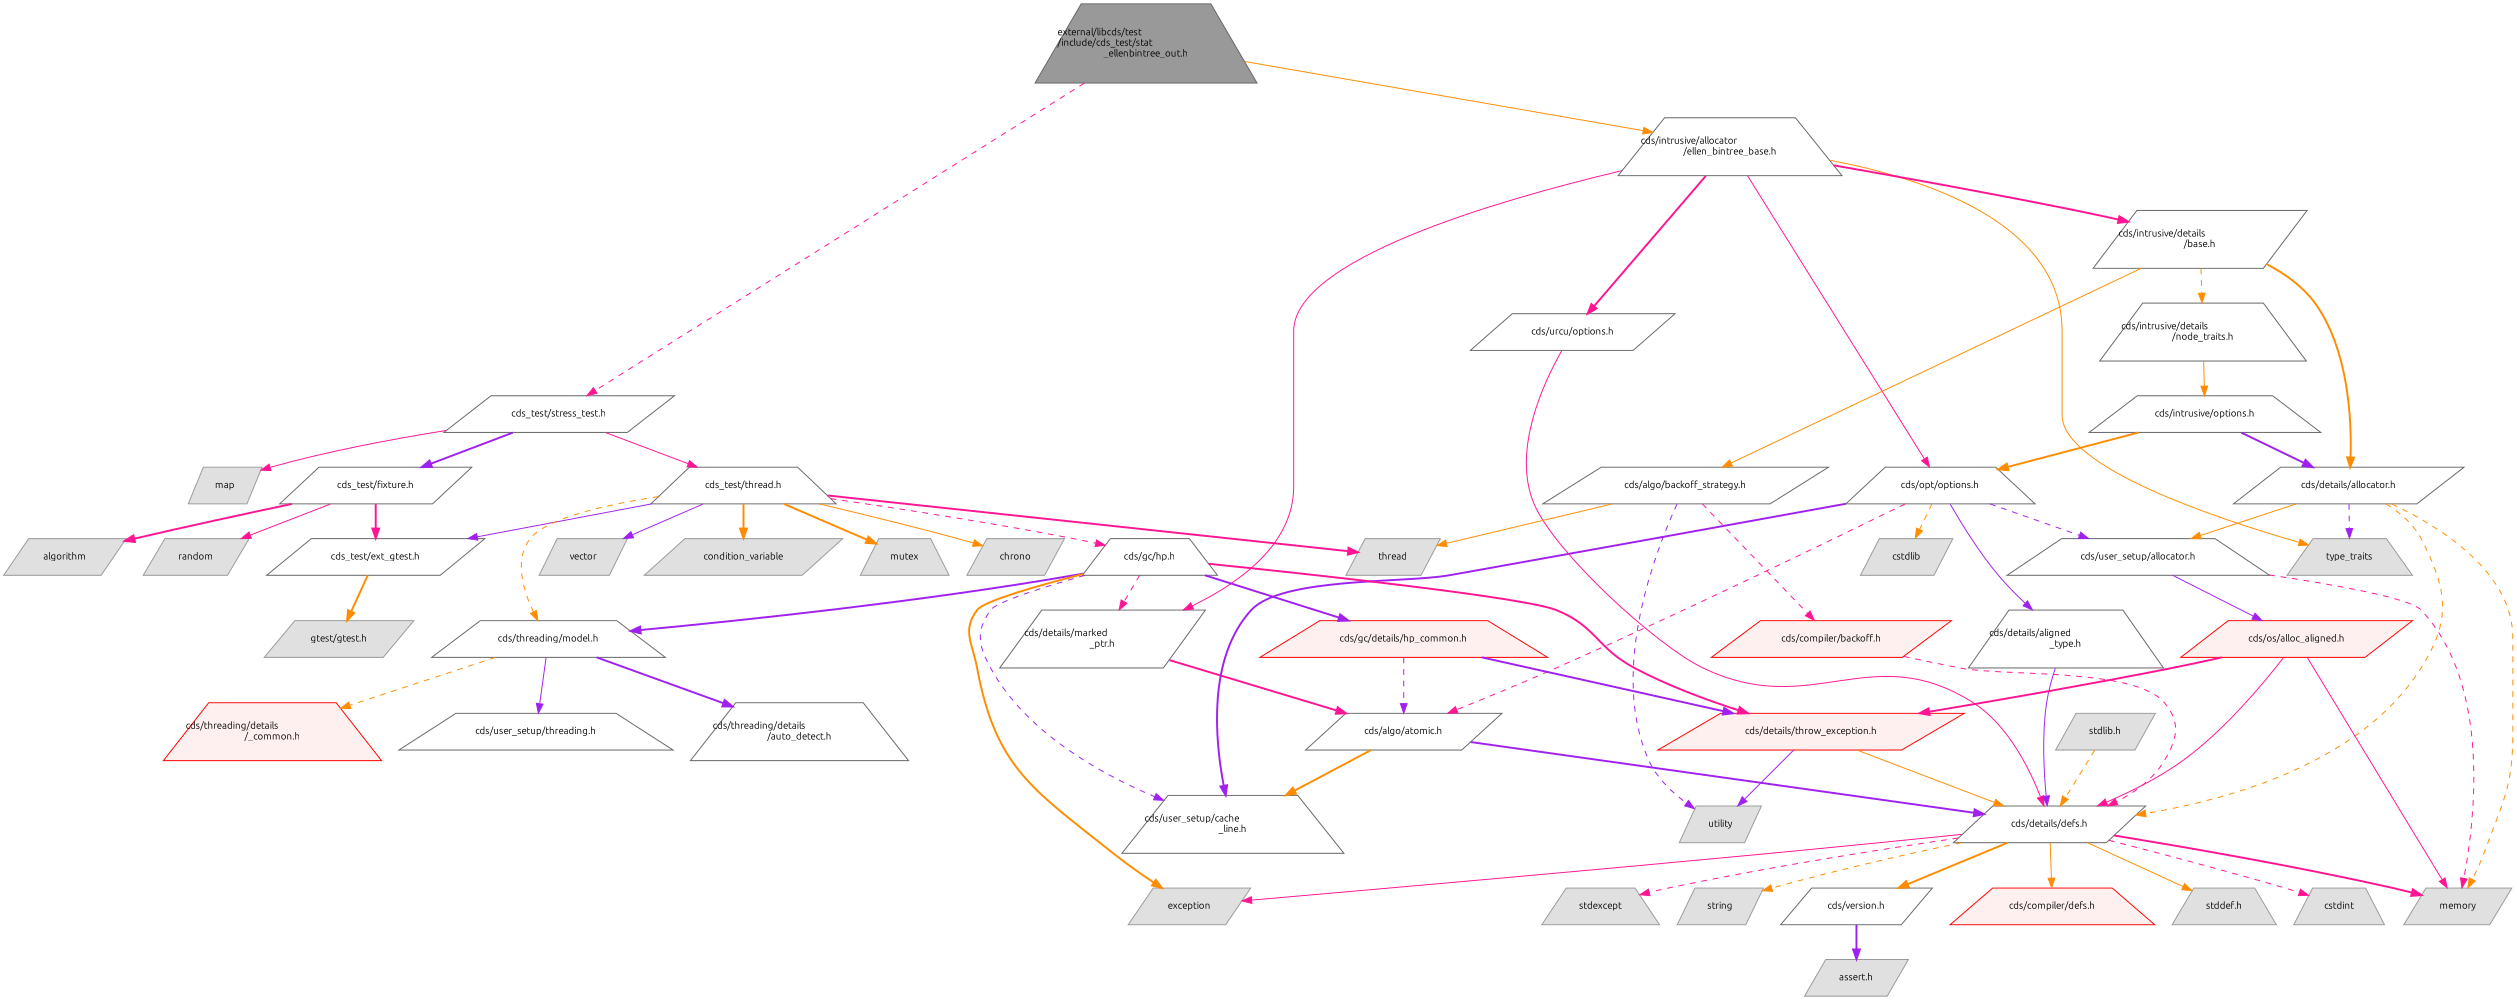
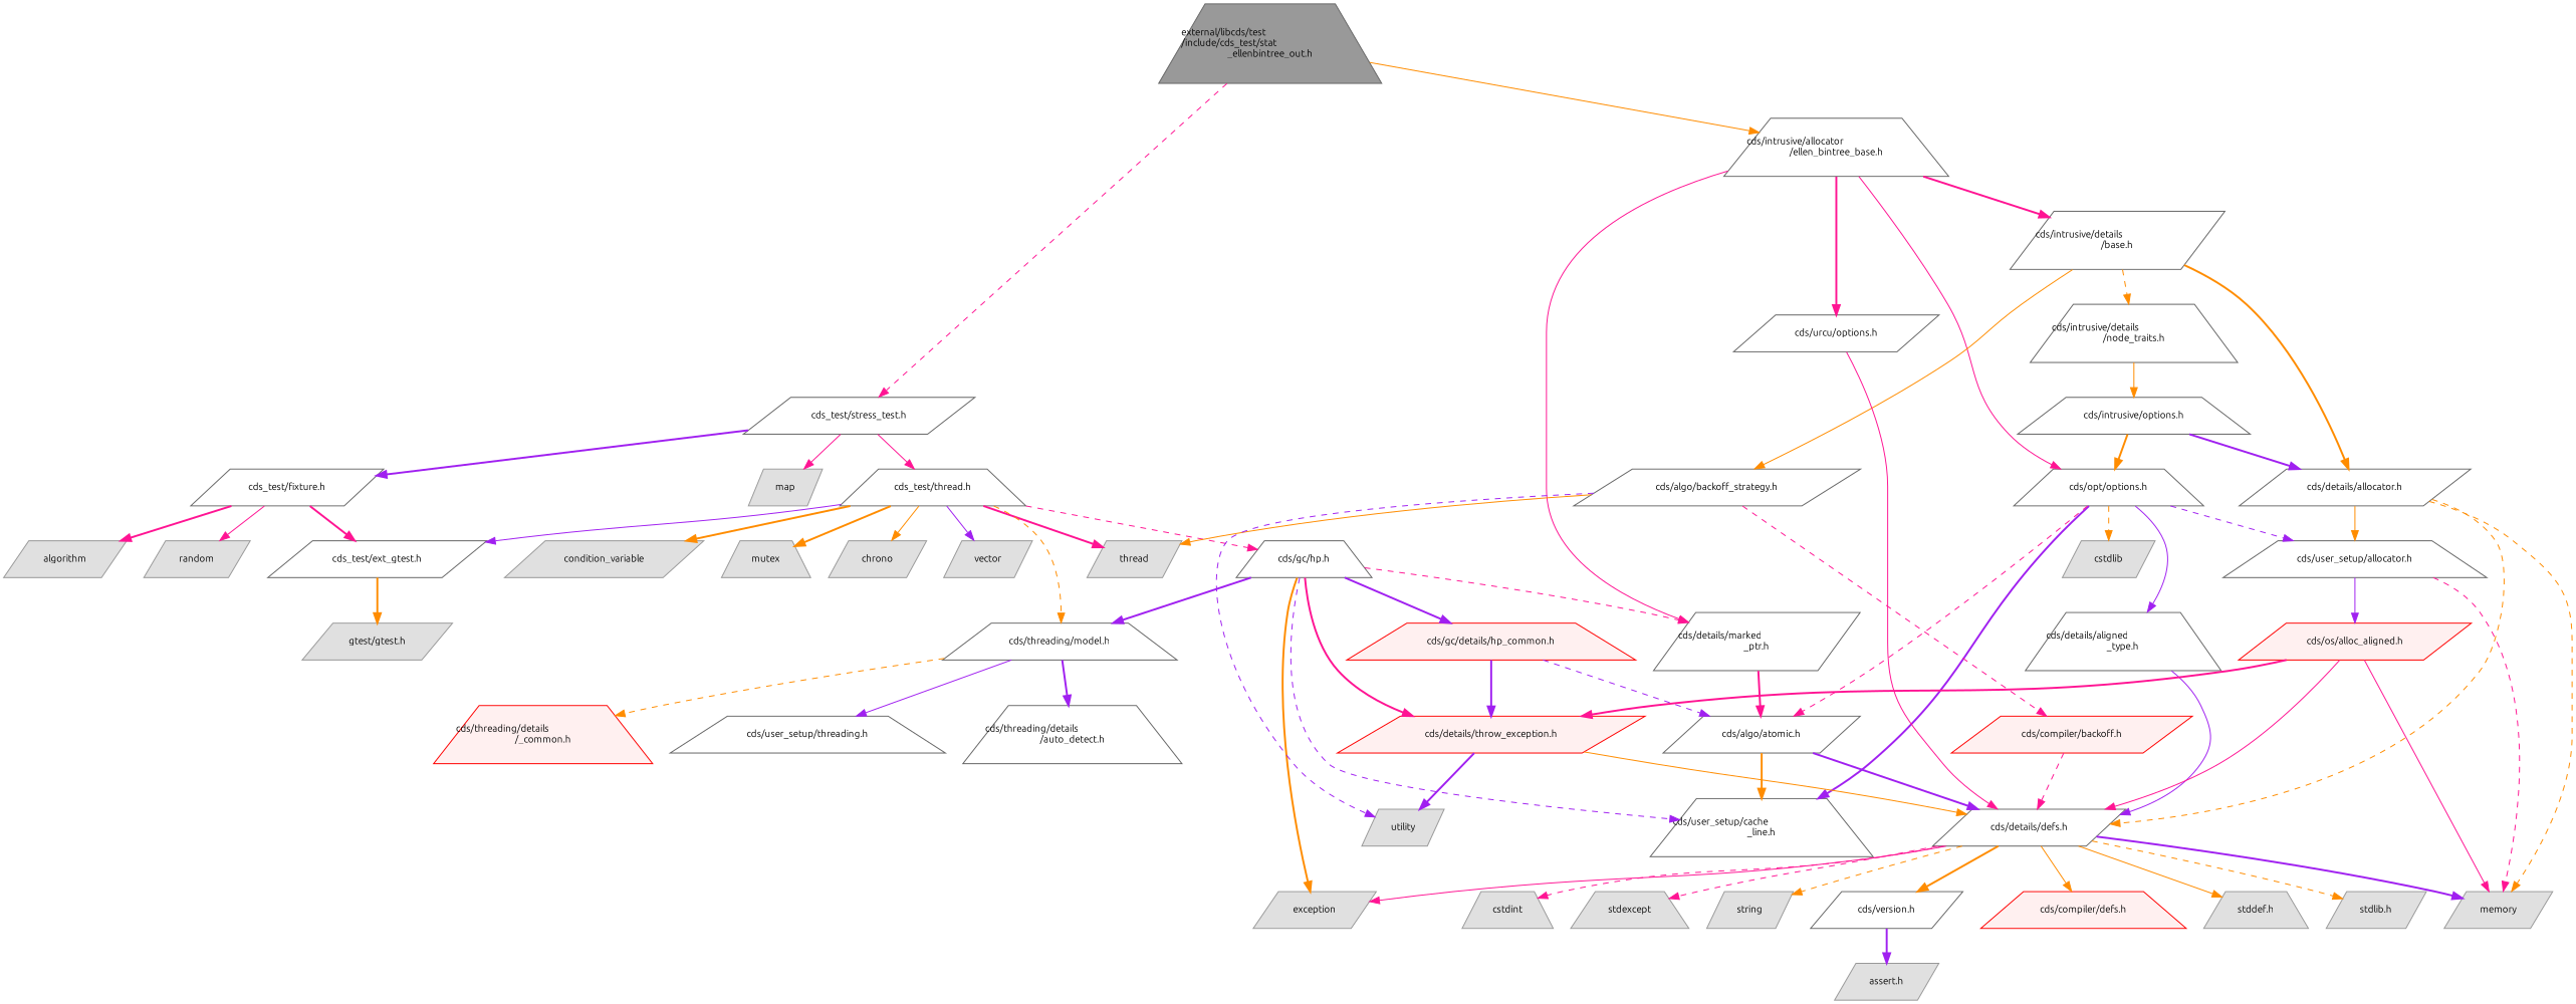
  digraph {
    fontname=Ubuntu
    node [color=grey40 fillcolor=white fontname=Ubuntu fontsize=10 shape=parallelogram style=filled]
    edge [color=deeppink fontname=Ubuntu fontsize=10 labelfontname=Helvetica labelfontsize=10 style=solid]
    n1 [color=gray40 fillcolor=grey60 fontcolor=black height=0.2 label="external/libcds/test\l/include/cds_test/stat\l_ellenbintree_out.h" shape=trapezium width=0.4]
    n2 [height=0.2 label="cds_test/stress_test.h" width=0.4]
    n3 [height=0.2 label="cds/intrusive/allocator\l/ellen_bintree_base.h" shape=trapezium width=0.4]
    n4 [color=grey60 fillcolor="#E0E0E0" height=0.2 label=map width=0.4]
    n5 [height=0.2 label="cds_test/fixture.h" width=0.4]
    n6 [height=0.2 label="cds_test/thread.h" shape=trapezium width=0.4]
    n7 [height=0.2 label="cds/details/marked\l_ptr.h" width=0.4]
-   n8 [color=grey60 fillcolor="#E0E0E0" height=0.2 label=type_traits shape=trapezium width=0.4]
    n9 [height=0.2 label="cds/intrusive/details\l/base.h" width=0.4]
    n10 [height=0.2 label="cds/opt/options.h" shape=trapezium width=0.4]
    n11 [height=0.2 label="cds/urcu/options.h" width=0.4]
    n12 [height=0.2 label="cds_test/ext_gtest.h" width=0.4]
    n13 [color=grey60 fillcolor="#E0E0E0" height=0.2 label=algorithm width=0.4]
    n14 [color=grey60 fillcolor="#E0E0E0" height=0.2 label=random width=0.4]
    n15 [color=grey60 fillcolor="#E0E0E0" height=0.2 label=vector width=0.4]
    n16 [color=grey60 fillcolor="#E0E0E0" height=0.2 label=thread width=0.4]
    n17 [color=grey60 fillcolor="#E0E0E0" height=0.2 label=condition_variable width=0.4]
    n18 [color=grey60 fillcolor="#E0E0E0" height=0.2 label=mutex shape=trapezium width=0.4]
    n19 [color=grey60 fillcolor="#E0E0E0" height=0.2 label=chrono width=0.4]
    n20 [height=0.2 label="cds/threading/model.h" shape=trapezium width=0.4]
    n21 [height=0.2 label="cds/gc/hp.h" shape=trapezium width=0.4]
    n22 [color=grey60 fillcolor="#E0E0E0" height=0.2 label="gtest/gtest.h" width=0.4]
    n23 [color=red fillcolor="#FFF0F0" height=0.2 label="cds/threading/details\l/_common.h" shape=trapezium width=0.4]
    n24 [height=0.2 label="cds/user_setup/threading.h" shape=trapezium width=0.4]
    n25 [height=0.2 label="cds/threading/details\l/auto_detect.h" shape=trapezium width=0.4]
    n26 [color=grey60 fillcolor="#E0E0E0" height=0.2 label=exception width=0.4]
    n27 [color=red fillcolor="#FFF0F0" height=0.2 label="cds/gc/details/hp_common.h" shape=trapezium width=0.4]
    n28 [height=0.2 label="cds/user_setup/cache\l_line.h" shape=trapezium width=0.4]
    n29 [color=red fillcolor="#FFF0F0" height=0.2 label="cds/details/throw_exception.h" width=0.4]
    n30 [height=0.2 label="cds/algo/atomic.h" width=0.4]
    n31 [height=0.2 label="cds/details/defs.h" width=0.4]
    n32 [color=grey60 fillcolor="#E0E0E0" height=0.2 label=utility width=0.4]
    n33 [color=grey60 fillcolor="#E0E0E0" height=0.2 label="stddef.h" shape=trapezium width=0.4]
    n34 [color=grey60 fillcolor="#E0E0E0" height=0.2 label="stdlib.h" width=0.4]
    n35 [color=grey60 fillcolor="#E0E0E0" height=0.2 label=cstdint shape=trapezium width=0.4]
    n36 [color=grey60 fillcolor="#E0E0E0" height=0.2 label=stdexcept shape=trapezium width=0.4]
    n37 [color=grey60 fillcolor="#E0E0E0" height=0.2 label=string width=0.4]
    n38 [color=grey60 fillcolor="#E0E0E0" height=0.2 label=memory width=0.4]
    n39 [height=0.2 label="cds/version.h" width=0.4]
    n40 [color=red fillcolor="#FFF0F0" height=0.2 label="cds/compiler/defs.h" shape=trapezium width=0.4]
    n41 [color=grey60 fillcolor="#E0E0E0" height=0.2 label="assert.h" width=0.4]
    n42 [height=0.2 label="cds/intrusive/details\l/node_traits.h" shape=trapezium width=0.4]
    n43 [height=0.2 label="cds/details/allocator.h" width=0.4]
    n44 [height=0.2 label="cds/algo/backoff_strategy.h" width=0.4]
    n45 [color=grey60 fillcolor="#E0E0E0" height=0.2 label=cstdlib width=0.4]
    n46 [height=0.2 label="cds/details/aligned\l_type.h" shape=trapezium width=0.4]
    n47 [height=0.2 label="cds/user_setup/allocator.h" shape=trapezium width=0.4]
    n48 [height=0.2 label="cds/intrusive/options.h" shape=trapezium width=0.4]
    n49 [color=red fillcolor="#FFF0F0" height=0.2 label="cds/compiler/backoff.h" width=0.4]
    n50 [color=red fillcolor="#FFF0F0" height=0.2 label="cds/os/alloc_aligned.h" width=0.4]
    n1 -> n2 [style=dashed]
    n1 -> n3 [color=darkorange]
    n2 -> n4
    n2 -> n5 [color=purple style=bold]
    n2 -> n6
    n3 -> n7
-   n3 -> n8 [color=darkorange]
    n3 -> n9 [style=bold]
    n3 -> n10
    n3 -> n11 [style=bold]
    n5 -> n12 [style=bold]
    n5 -> n13 [style=bold]
    n5 -> n14
    n6 -> n12 [color=purple]
    n6 -> n15 [color=purple]
    n6 -> n16 [style=bold]
    n6 -> n17 [color=darkorange style=bold]
    n6 -> n18 [color=darkorange style=bold]
    n6 -> n19 [color=darkorange]
    n6 -> n20 [color=darkorange style=dashed]
    n6 -> n21 [style=dashed]
    n7 -> n30 [style=bold]
    n9 -> n42 [color=darkorange style=dashed]
    n9 -> n43 [color=darkorange style=bold]
    n9 -> n44 [color=darkorange]
    n10 -> n28 [color=purple style=bold]
    n10 -> n30 [style=dashed]
    n10 -> n45 [color=darkorange style=dashed]
    n10 -> n46 [color=purple]
    n10 -> n47 [color=purple style=dashed]
    n11 -> n31
    n12 -> n22 [color=darkorange style=bold]
    n20 -> n23 [color=darkorange style=dashed]
    n20 -> n24 [color=purple]
    n20 -> n25 [color=purple style=bold]
    n21 -> n7 [style=dashed]
    n21 -> n20 [color=purple style=bold]
    n21 -> n26 [color=darkorange style=bold]
    n21 -> n27 [color=purple style=bold]
    n21 -> n28 [color=purple style=dashed]
    n21 -> n29 [style=bold]
    n27 -> n29 [color=purple style=bold]
    n27 -> n30 [color=purple style=dashed]
    n29 -> n31 [color=darkorange]
-   n29 -> n32 [color=purple]
+   n29 -> n32 [color=purple style=bold]
    n30 -> n28 [color=darkorange style=bold]
    n30 -> n31 [color=purple style=bold]
    n31 -> n26
    n31 -> n33 [color=darkorange]
-   n34 -> n31 [color=darkorange style=dashed]
+   n31 -> n34 [color=darkorange style=dashed]
    n31 -> n35 [style=dashed]
    n31 -> n36 [style=dashed]
    n31 -> n37 [color=darkorange style=dashed]
-   n31 -> n38 [style=bold]
+   n31 -> n38 [color=purple style=bold]
    n31 -> n39 [color=darkorange style=bold]
    n31 -> n40 [color=darkorange]
    n39 -> n41 [color=purple style=bold]
    n42 -> n48 [color=darkorange]
-   n43 -> n8 [color=purple style=dashed]
    n43 -> n31 [color=darkorange style=dashed]
    n43 -> n38 [color=darkorange style=dashed]
    n43 -> n47 [color=darkorange]
    n44 -> n16 [color=darkorange]
    n44 -> n32 [color=purple style=dashed]
    n44 -> n49 [style=dashed]
    n46 -> n31 [color=purple]
    n47 -> n38 [style=dashed]
    n47 -> n50 [color=purple]
    n48 -> n10 [color=darkorange style=bold]
    n48 -> n43 [color=purple style=bold]
    n49 -> n31 [style=dashed]
    n50 -> n29 [style=bold]
    n50 -> n31
    n50 -> n38
  }
